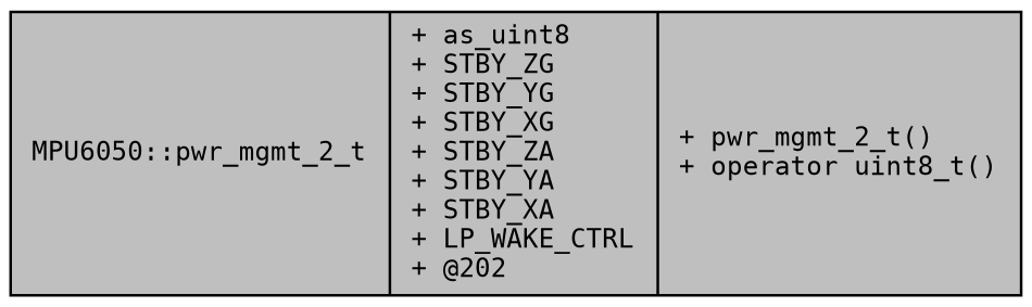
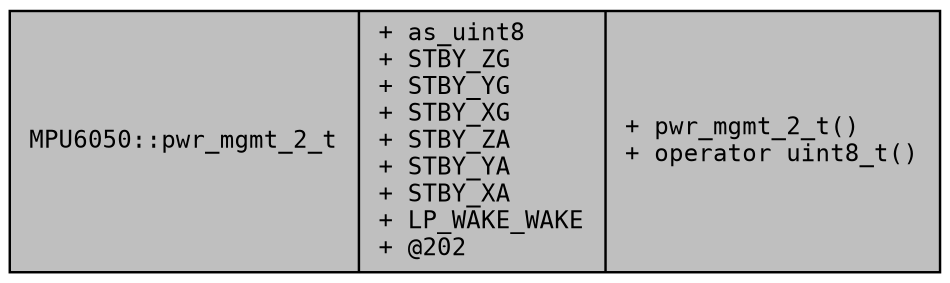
  digraph {
    rankdir=LR
    fontname="DejaVu Sans Mono"
-   n1 [color=black fillcolor=grey75 fontcolor=black fontname="DejaVu Sans Mono" fontsize=10 height=0.2 label="{MPU6050::pwr_mgmt_2_t\n|+ as_uint8\l+ STBY_ZG\l+ STBY_YG\l+ STBY_XG\l+ STBY_ZA\l+ STBY_YA\l+ STBY_XA\l+ LP_WAKE_CTRL\l+ @202\l|+ pwr_mgmt_2_t()\l+ operator uint8_t()\l}" shape=record style=filled width=0.4]
+   n1 [color=black fillcolor=grey75 fontcolor=black fontname="DejaVu Sans Mono" fontsize=10 height=0.2 label="{MPU6050::pwr_mgmt_2_t\n|+ as_uint8\l+ STBY_ZG\l+ STBY_YG\l+ STBY_XG\l+ STBY_ZA\l+ STBY_YA\l+ STBY_XA\l+ LP_WAKE_WAKE\l+ @202\l|+ pwr_mgmt_2_t()\l+ operator uint8_t()\l}" shape=record style=filled width=0.4]
  }
